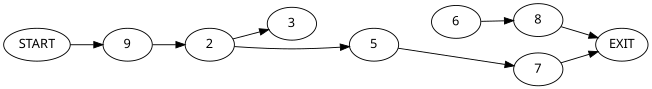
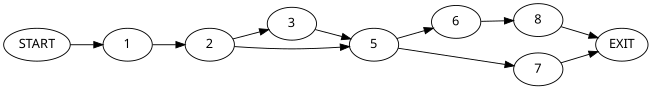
  digraph {
    fontname="Noto Sans"
    rankdir=LR
    node [fontname="Noto Sans"]
    edge [fontname="Noto Sans"]
    n1 [label=START]
-   1 [label=9]
+   1
    2
    n4 [label=EXIT]
    3
    5
    6
    7
    8
    n1 -> 1
    1 -> 2
    2 -> 3
    2 -> 5
+   3 -> 5
+   5 -> 6
    5 -> 7
    6 -> 8
    7 -> n4
    8 -> n4
  }
